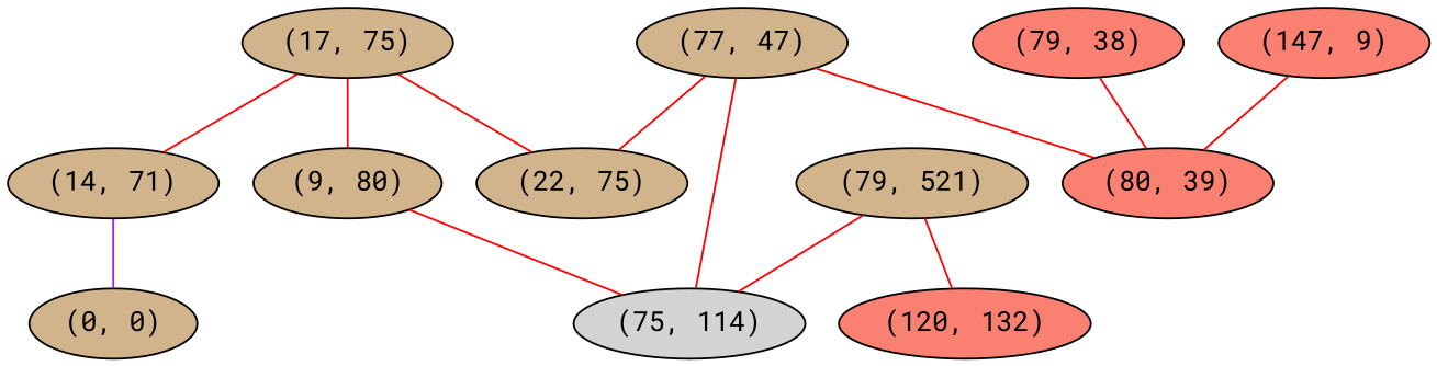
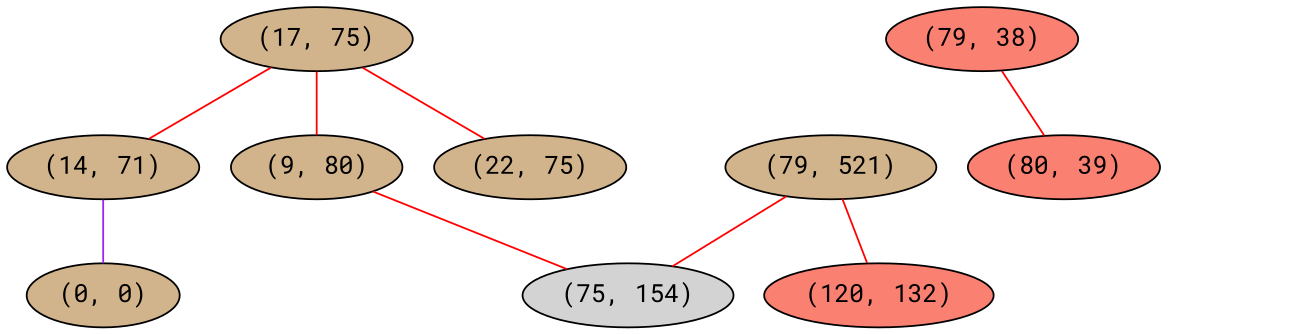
  graph {
    fontname="Roboto Mono"
    node [fillcolor=tan fontname="Roboto Mono" style=filled]
    edge [color=red fontname="Roboto Mono" weight=1]
    "(17, 75)"
    "(14, 71)"
    "(9, 80)"
    "(22, 75)"
    "(0, 0)"
-   "(75, 114)" [fillcolor=lightgrey]
+   "(75, 114)" [fillcolor=lightgrey label="(75, 154)"]
    n7 [label="(79, 521)"]
    "(120, 132)" [fillcolor=salmon]
-   "(77, 47)"
    "(80, 39)" [fillcolor=salmon]
    "(79, 38)" [fillcolor=salmon]
-   "(147, 9)" [fillcolor=salmon]
    "(17, 75)" -- "(14, 71)"
    "(17, 75)" -- "(9, 80)"
    "(17, 75)" -- "(22, 75)"
    "(14, 71)" -- "(0, 0)" [color=purple weight=4]
    "(9, 80)" -- "(75, 114)"
    n7 -- "(75, 114)"
    n7 -- "(120, 132)"
-   "(77, 47)" -- "(22, 75)"
-   "(77, 47)" -- "(75, 114)"
-   "(77, 47)" -- "(80, 39)"
    "(79, 38)" -- "(80, 39)"
-   "(147, 9)" -- "(80, 39)"
  }
